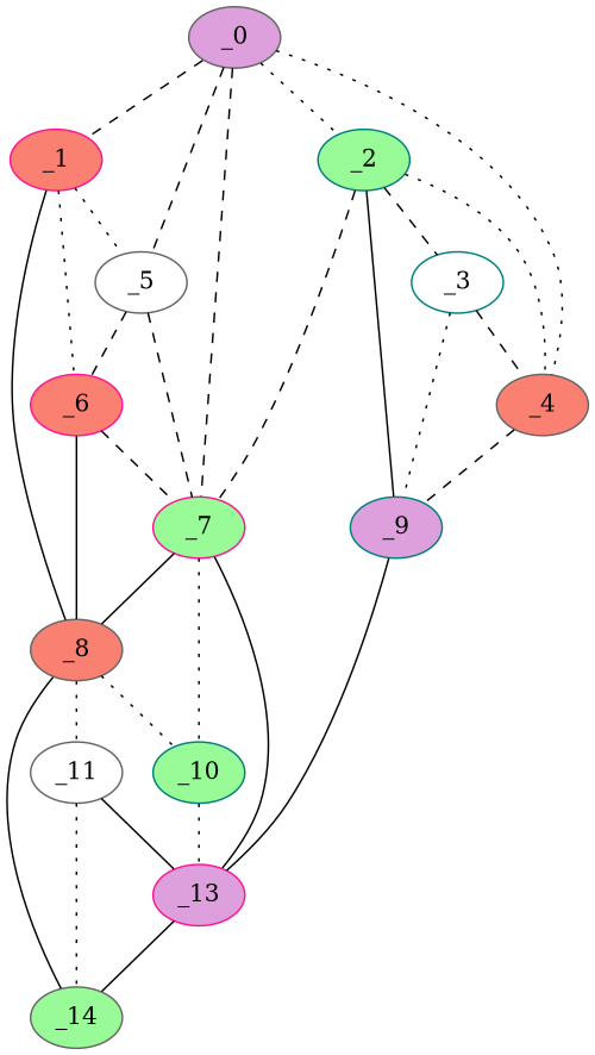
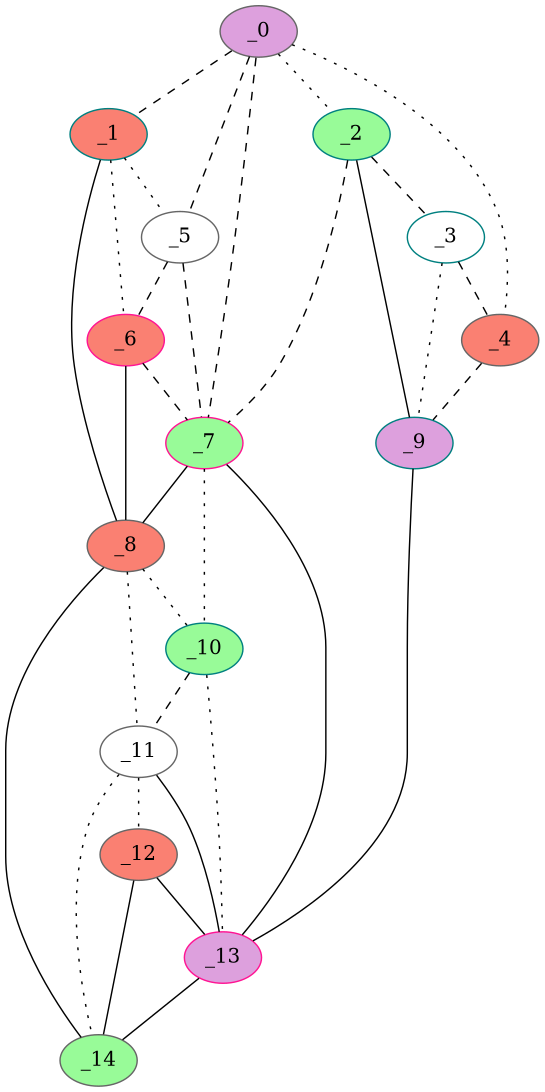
  graph {
    node [color=gray40 fillcolor=salmon style=filled x=43 y=10]
    edge [style=dotted valence=1]
    _0 [fillcolor=plum x=34 y=19]
-   _1 [color=deeppink x=35 y=6]
+   _1 [color=teal x=35 y=6]
    _2 [color=teal fillcolor=palegreen x=42 y=78]
    _4 [y=100]
    _5 [fillcolor=white x=46]
    _7 [color=deeppink fillcolor=palegreen x=68 y=25]
    _6 [color=deeppink x=58]
    _8 [x=70 y=9]
    _3 [color=teal fillcolor=white y=85]
    _9 [color=teal fillcolor=plum x=75 y=79]
    _10 [color=teal fillcolor=palegreen x=77 y=24]
    _13 [color=deeppink fillcolor=plum x=96 y=51]
    _11 [fillcolor=white x=87 y=24]
    _14 [fillcolor=palegreen x=98 y=17]
+   _12 [x=95 y=28]
    _0 -- _1 [style=dashed]
    _0 -- _2
    _0 -- _4
    _0 -- _5 [style=dashed valence=2]
    _0 -- _7 [style=dashed]
    _1 -- _5
    _1 -- _6
    _1 -- _8 [style=solid]
-   _2 -- _4 [valence=2]
    _2 -- _7 [style=dashed valence=2]
    _2 -- _3 [style=dashed valence=2]
    _2 -- _9 [style=solid valence=2]
    _4 -- _9 [style=dashed]
    _5 -- _7 [style=dashed]
    _5 -- _6 [style=dashed valence=2]
    _7 -- _8 [style=solid valence=2]
    _7 -- _10 [valence=2]
    _7 -- _13 [style=solid valence=2]
    _6 -- _7 [style=dashed]
    _6 -- _8 [style=solid valence=2]
    _8 -- _10
    _8 -- _11 [valence=2]
    _8 -- _14 [style=solid]
    _3 -- _4 [style=dashed valence=2]
    _3 -- _9
    _9 -- _13 [style=solid]
    _10 -- _13
+   _10 -- _11 [style=dashed valence=2]
    _13 -- _14 [style=solid]
    _11 -- _13 [style=solid valence=2]
    _11 -- _14
+   _11 -- _12 [valence=2]
+   _12 -- _13 [style=solid]
+   _12 -- _14 [style=solid valence=2]
  }
